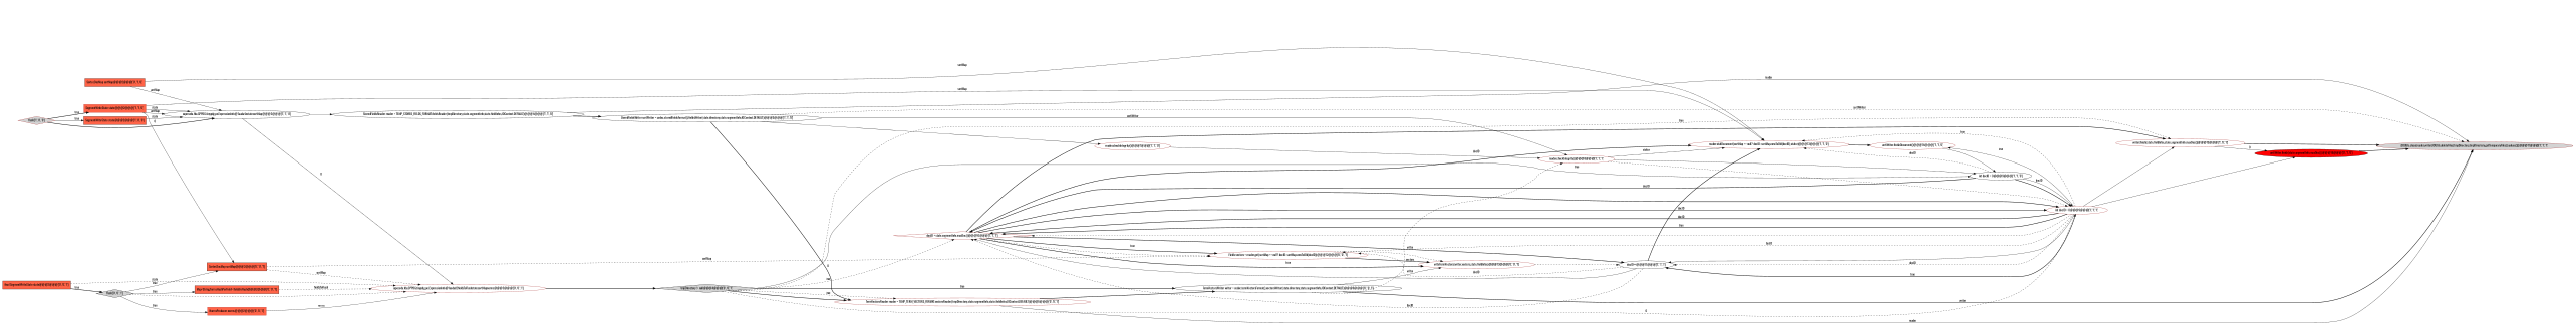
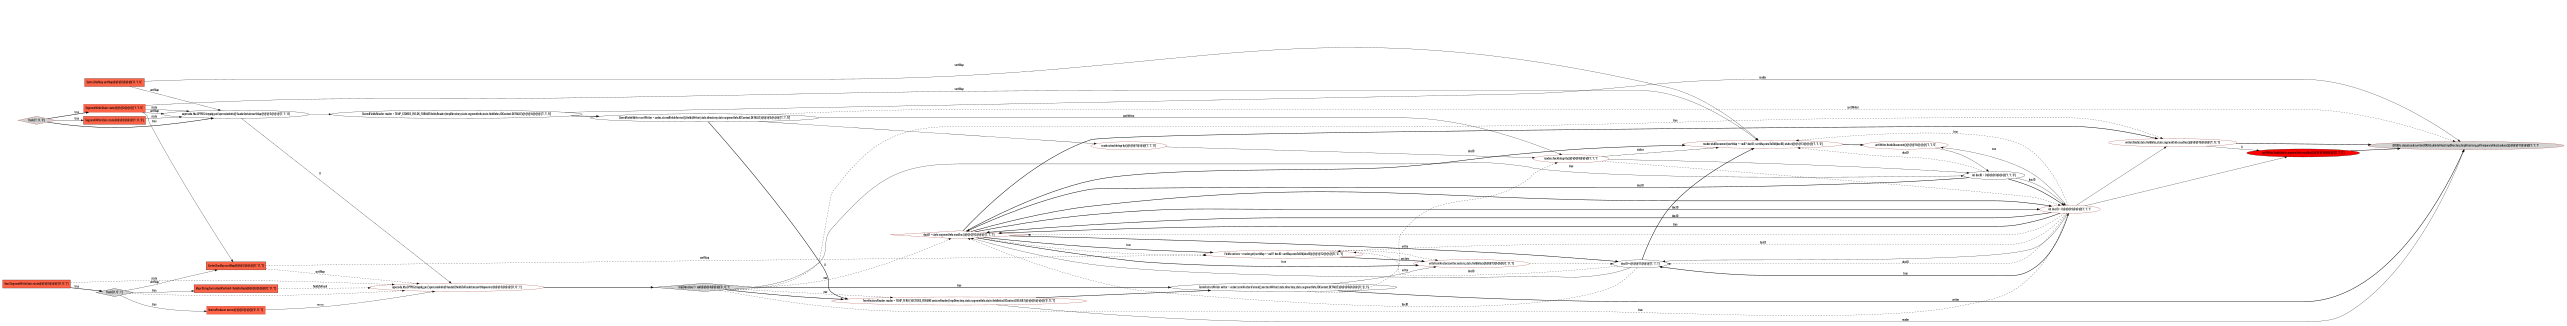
  digraph {
    fontname=Oswald
    rankdir=LR
    node [color=brown fillcolor=white fontname=Oswald shape=ellipse style=filled]
    edge [fontname=Oswald style=solid]
    n1 [fillcolor=tomato label="NormsProducer norms@@@2@@@['0', '0', '1']" shape=box]
    n2 [label="super.edu.fdu.CPPDG.tinypdg.pe.ExpressionInfo@1aadad2fieldsToFlushstatesortMapnorms@@@3@@@['0', '0', '1']"]
    n3 [color=black fillcolor=lightgray label="tmpDirectory != null@@@4@@@['0', '0', '1']" shape=diamond]
    n4 [label="docID < state.segmentInfo.maxDoc()@@@10@@@['1', '1', '1']" shape=diamond]
    n5 [label="Fields vectors = reader.get(sortMap == null? docID: sortMap.newToOld(docID))@@@12@@@['0', '0', '1']"]
    n6 [label="int docID = 0@@@9@@@['1', '1', '1']"]
    n7 [label="writeTermVectors(writer,vectors,state.fieldInfos)@@@13@@@['0', '0', '1']"]
    n8 [label="writer.finish(state.fieldInfos,state.segmentInfo.maxDoc())@@@15@@@['1', '0', '1']"]
    n9 [label="reader.visitDocument(sortMap == null? docID: sortMap.newToOld(docID),visitor)@@@13@@@['1', '1', '0']"]
    n10 [color=black label="docID++@@@11@@@['1', '1', '1']"]
    n11 [color=black fillcolor=red label="sortWriter.finish(state.segmentInfo.maxDoc())@@@16@@@['0', '1', '0']"]
    n12 [label="sortWriter.finishDocument()@@@14@@@['1', '1', '0']"]
    n13 [fillcolor=lightgray label="{IOUtils.close(reader,writer)IOUtils.deleteFiles(tmpDirectory,tmpDirectory.getTemporaryFiles().values())}@@@17@@@['1', '1', '1']"]
    n14 [color=black fillcolor=tomato label="Sorter.DocMap sortMap@@@2@@@['0', '0', '1']" shape=box]
    n15 [label="TermVectorsReader reader = TEMP_TERM_VECTORS_FORMAT.vectorsReader(tmpDirectory,state.segmentInfo,state.fieldInfos,IOContext.DEFAULT)@@@5@@@['0', '0', '1']"]
    n16 [color=black label="int docID = 0@@@9@@@['1', '1', '0']"]
    n17 [color=black label="TermVectorsWriter writer = codec.termVectorsFormat().vectorsWriter(state.directory,state.segmentInfo,IOContext.DEFAULT)@@@6@@@['0', '0', '1']"]
    n18 [color=black label="super.edu.fdu.CPPDG.tinypdg.pe.ExpressionInfo@1aada4estatesortMap@@@3@@@['1', '1', '0']"]
    n19 [color=black label="StoredFieldsReader reader = TEMP_STORED_FIELDS_FORMAT.fieldsReader(tmpDirectory,state.segmentInfo,state.fieldInfos,IOContext.DEFAULT)@@@4@@@['1', '1', '0']"]
    n20 [color=black label="StoredFieldsWriter sortWriter = codec.storedFieldsFormat().fieldsWriter(state.directory,state.segmentInfo,IOContext.DEFAULT)@@@5@@@['1', '1', '0']"]
    n21 [label="reader.checkIntegrity()@@@7@@@['1', '1', '0']"]
    n22 [label="reader.checkIntegrity()@@@8@@@['1', '1', '1']"]
    n23 [fillcolor=tomato label="SegmentWriteState state@@@2@@@['1', '1', '0']" shape=box]
    n24 [color=black fillcolor=tomato label="Sorter.DocMap sortMap@@@2@@@['0', '1', '0']" shape=box]
    n25 [color=black fillcolor=tomato label="Map<String,TermsHashPerField> fieldsToFlush@@@2@@@['0', '0', '1']" shape=box]
    n26 [color=black fillcolor=lightgray label="flush['0', '0', '1']" shape=diamond]
    n27 [color=black fillcolor=tomato label="final SegmentWriteState state@@@2@@@['0', '0', '1']" shape=box]
    n28 [color=black fillcolor=tomato label="SegmentWriteState state@@@2@@@['1', '0', '0']" shape=box]
    n29 [fillcolor=lightgray label="flush['1', '0', '0']" shape=diamond]
    n1 -> n2 [label=norms]
    n2 -> n3 [style=bold]
    n3 -> n4 [label=true style=dashed]
-   n3 -> n6 [label=0 style=dashed]
+   n3 -> n6 [label=true style=dashed]
    n3 -> n8 [label=true style=dashed]
    n3 -> n15 [style=bold]
    n3 -> n15 [label=true style=dashed]
    n3 -> n16 [label=true]
    n3 -> n17 [label=true style=bold]
    n4 -> n5 [label=true style=bold]
    n4 -> n5 [style=dashed]
    n4 -> n6 [style=bold]
    n4 -> n6 [label=docID style=bold]
    n4 -> n7 [label=true style=bold]
    n4 -> n8 [style=bold]
    n4 -> n9 [label=docID style=bold]
    n4 -> n10 [label=writer style=bold]
    n5 -> n7 [style=dashed]
    n5 -> n7 [label=vectors style=bold]
    n6 -> n4 [style=dashed]
    n6 -> n4 [label=true style=bold]
    n6 -> n4 [label=docID style=bold]
    n6 -> n5 [label=docID style=dashed]
    n6 -> n8
    n6 -> n9 [label=true style=dashed]
    n6 -> n10 [label=true style=bold]
    n6 -> n10
    n6 -> n10 [label=docID style=dashed]
    n6 -> n11
    n6 -> n12 [label=true]
    n7 -> n10 [style=dashed]
    n8 -> n11 [label=0]
    n8 -> n13 [style=bold]
    n9 -> n12 [style=bold]
    n10 -> n4 [label=docID style=dashed]
    n10 -> n4
    n10 -> n5 [label=docID style=dashed]
    n10 -> n9 [style=bold]
    n11 -> n13 [style=bold]
    n12 -> n16
    n14 -> n2 [label=sortMap style=dashed]
    n14 -> n5 [label=sortMap style=dashed]
    n15 -> n13 [label=reader]
    n15 -> n17 [style=bold]
    n16 -> n4 [label=docID style=bold]
    n16 -> n6 [style=bold]
    n16 -> n6 [label=docID]
    n16 -> n9 [label=docID style=dashed]
    n17 -> n7 [label=writer]
    n17 -> n13 [label=writer style=bold]
    n17 -> n22 [style=dashed]
    n18 -> n2 [label=0]
    n18 -> n19
    n19 -> n13 [label=reader]
    n19 -> n20 [style=bold]
    n20 -> n13 [label=sortWriter style=dashed]
    n20 -> n15 [label=0 style=bold]
    n20 -> n21
    n20 -> n22 [label=sortWriter]
    n21 -> n22
    n22 -> n6 [style=dashed]
    n22 -> n9 [label=visitor]
    n22 -> n16
    n23 -> n9 [label=sortMap]
-   n23 -> n14 [label=0]
+   n23 -> n14 [label=true]
    n23 -> n18 [label=sortMap]
    n23 -> n18 [label=state]
    n24 -> n9 [label=sortMap]
    n24 -> n18 [label=sortMap]
    n25 -> n2 [label=fieldsToFlush style=dashed]
    n26 -> n1 [label=true]
    n26 -> n2 [style=dashed]
-   n26 -> n14 [label=true]
+   n26 -> n14 [label=sortMap]
    n26 -> n25 [label=true]
    n27 -> n2 [label=state style=dashed]
    n27 -> n26 [label=true style=bold]
    n28 -> n18 [label=state]
    n29 -> n18 [style=bold]
    n29 -> n23 [label=true style=bold]
    n29 -> n28 [label=true]
  }
